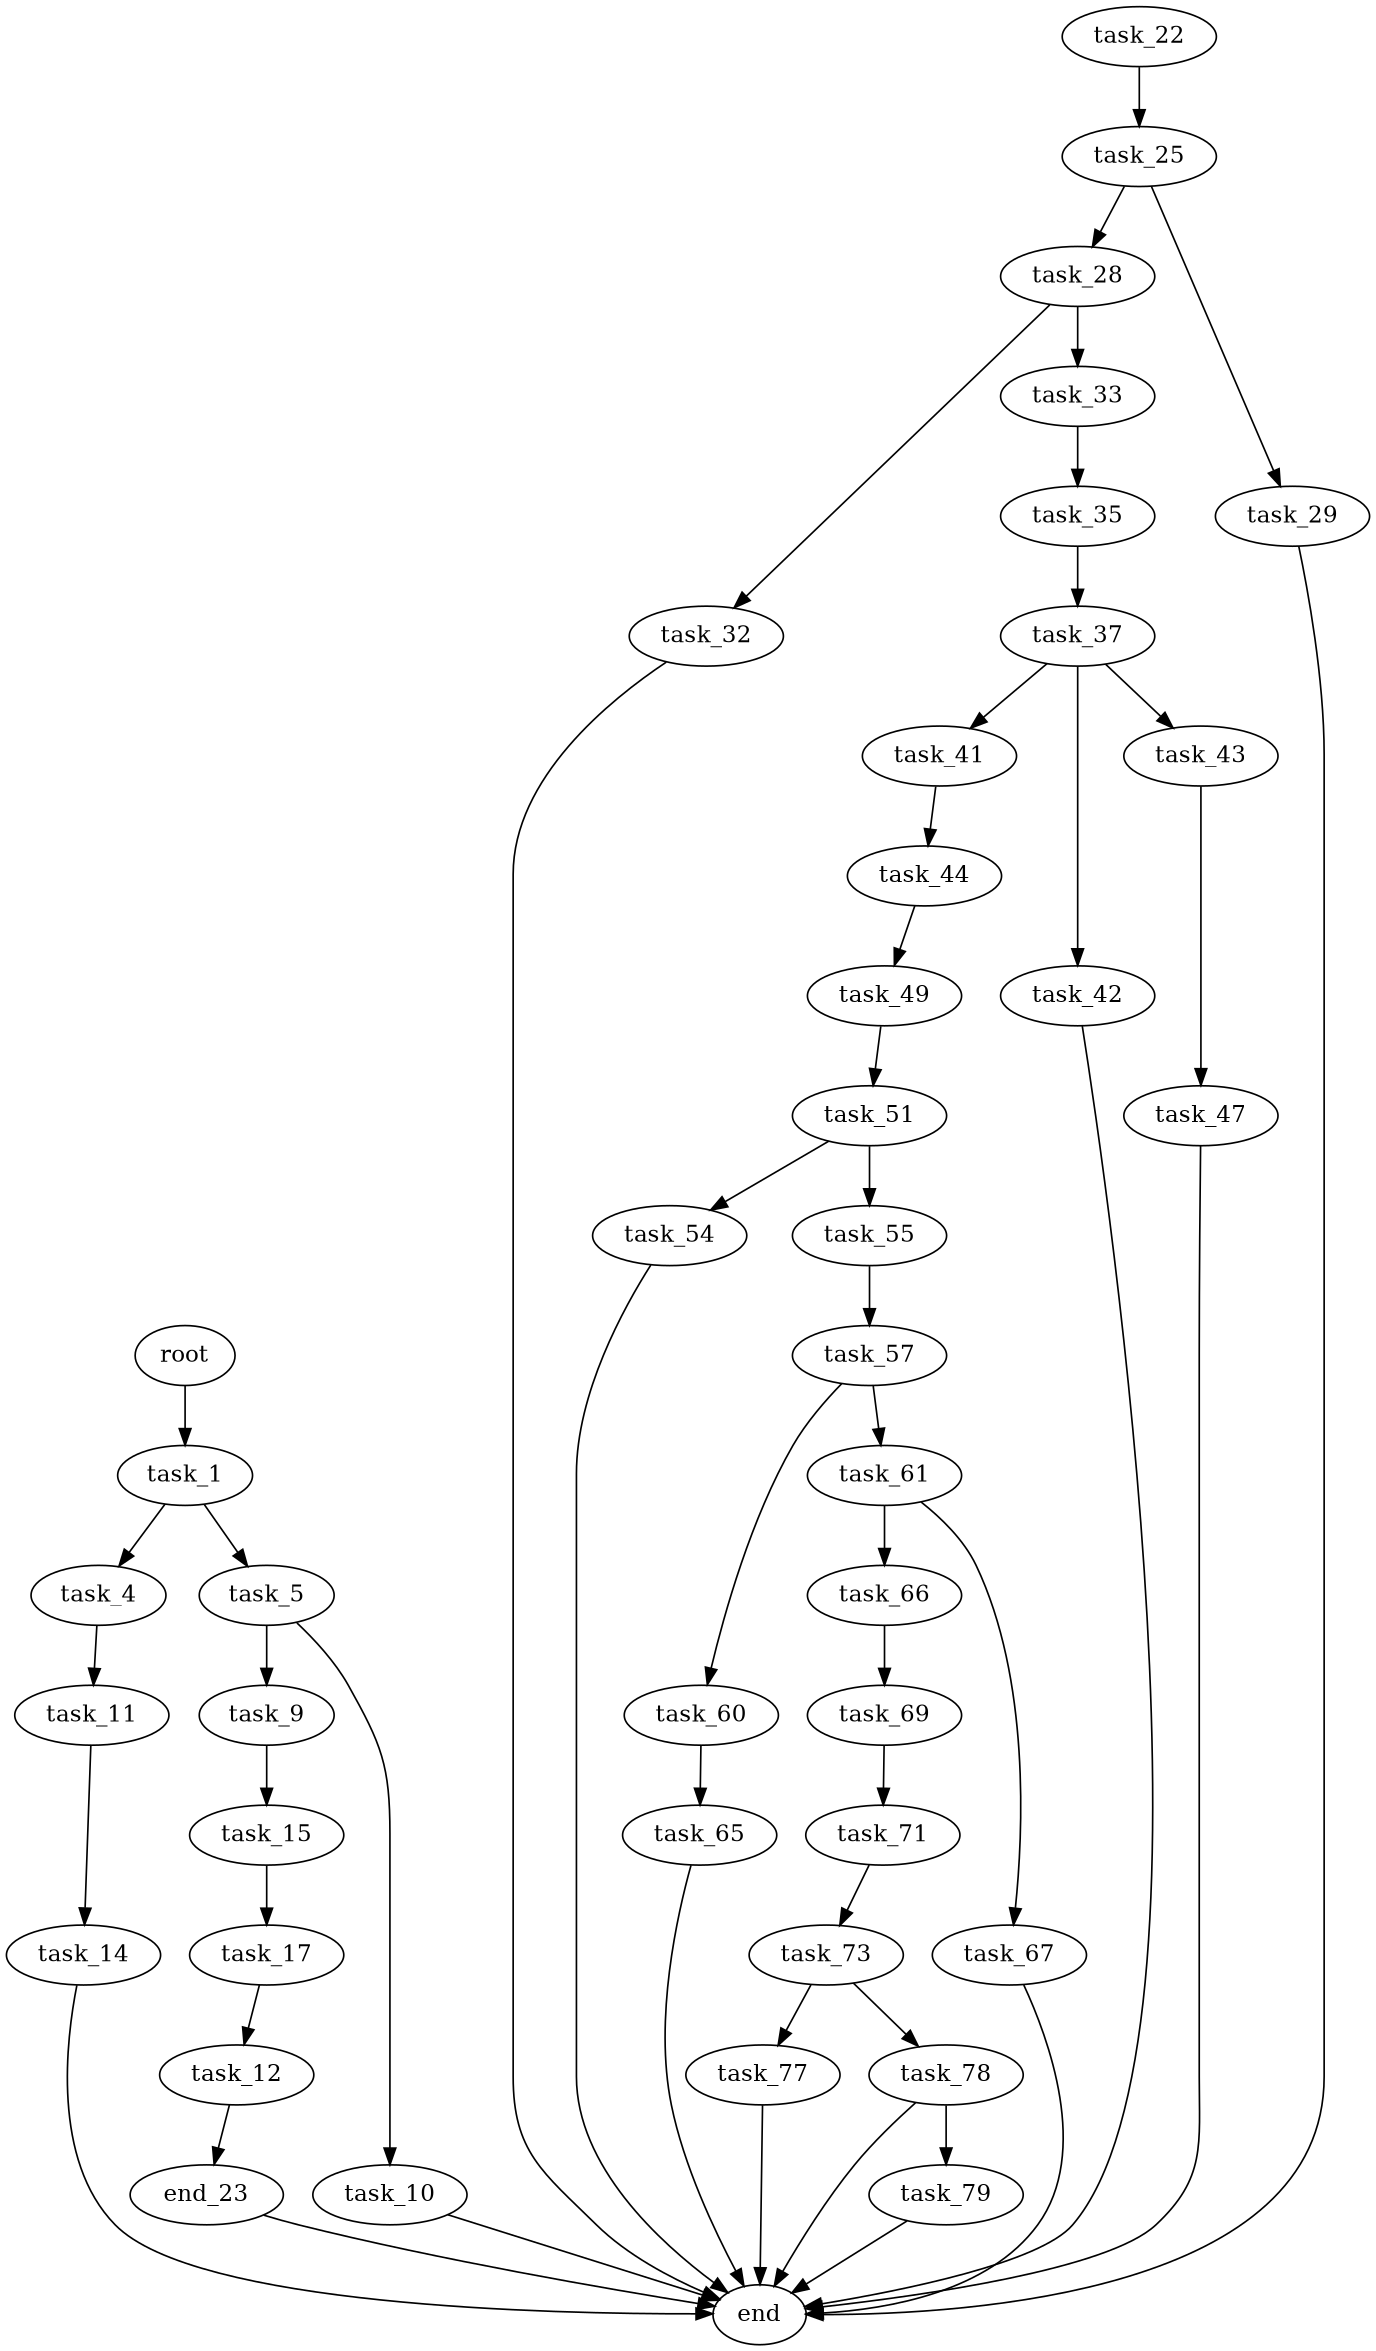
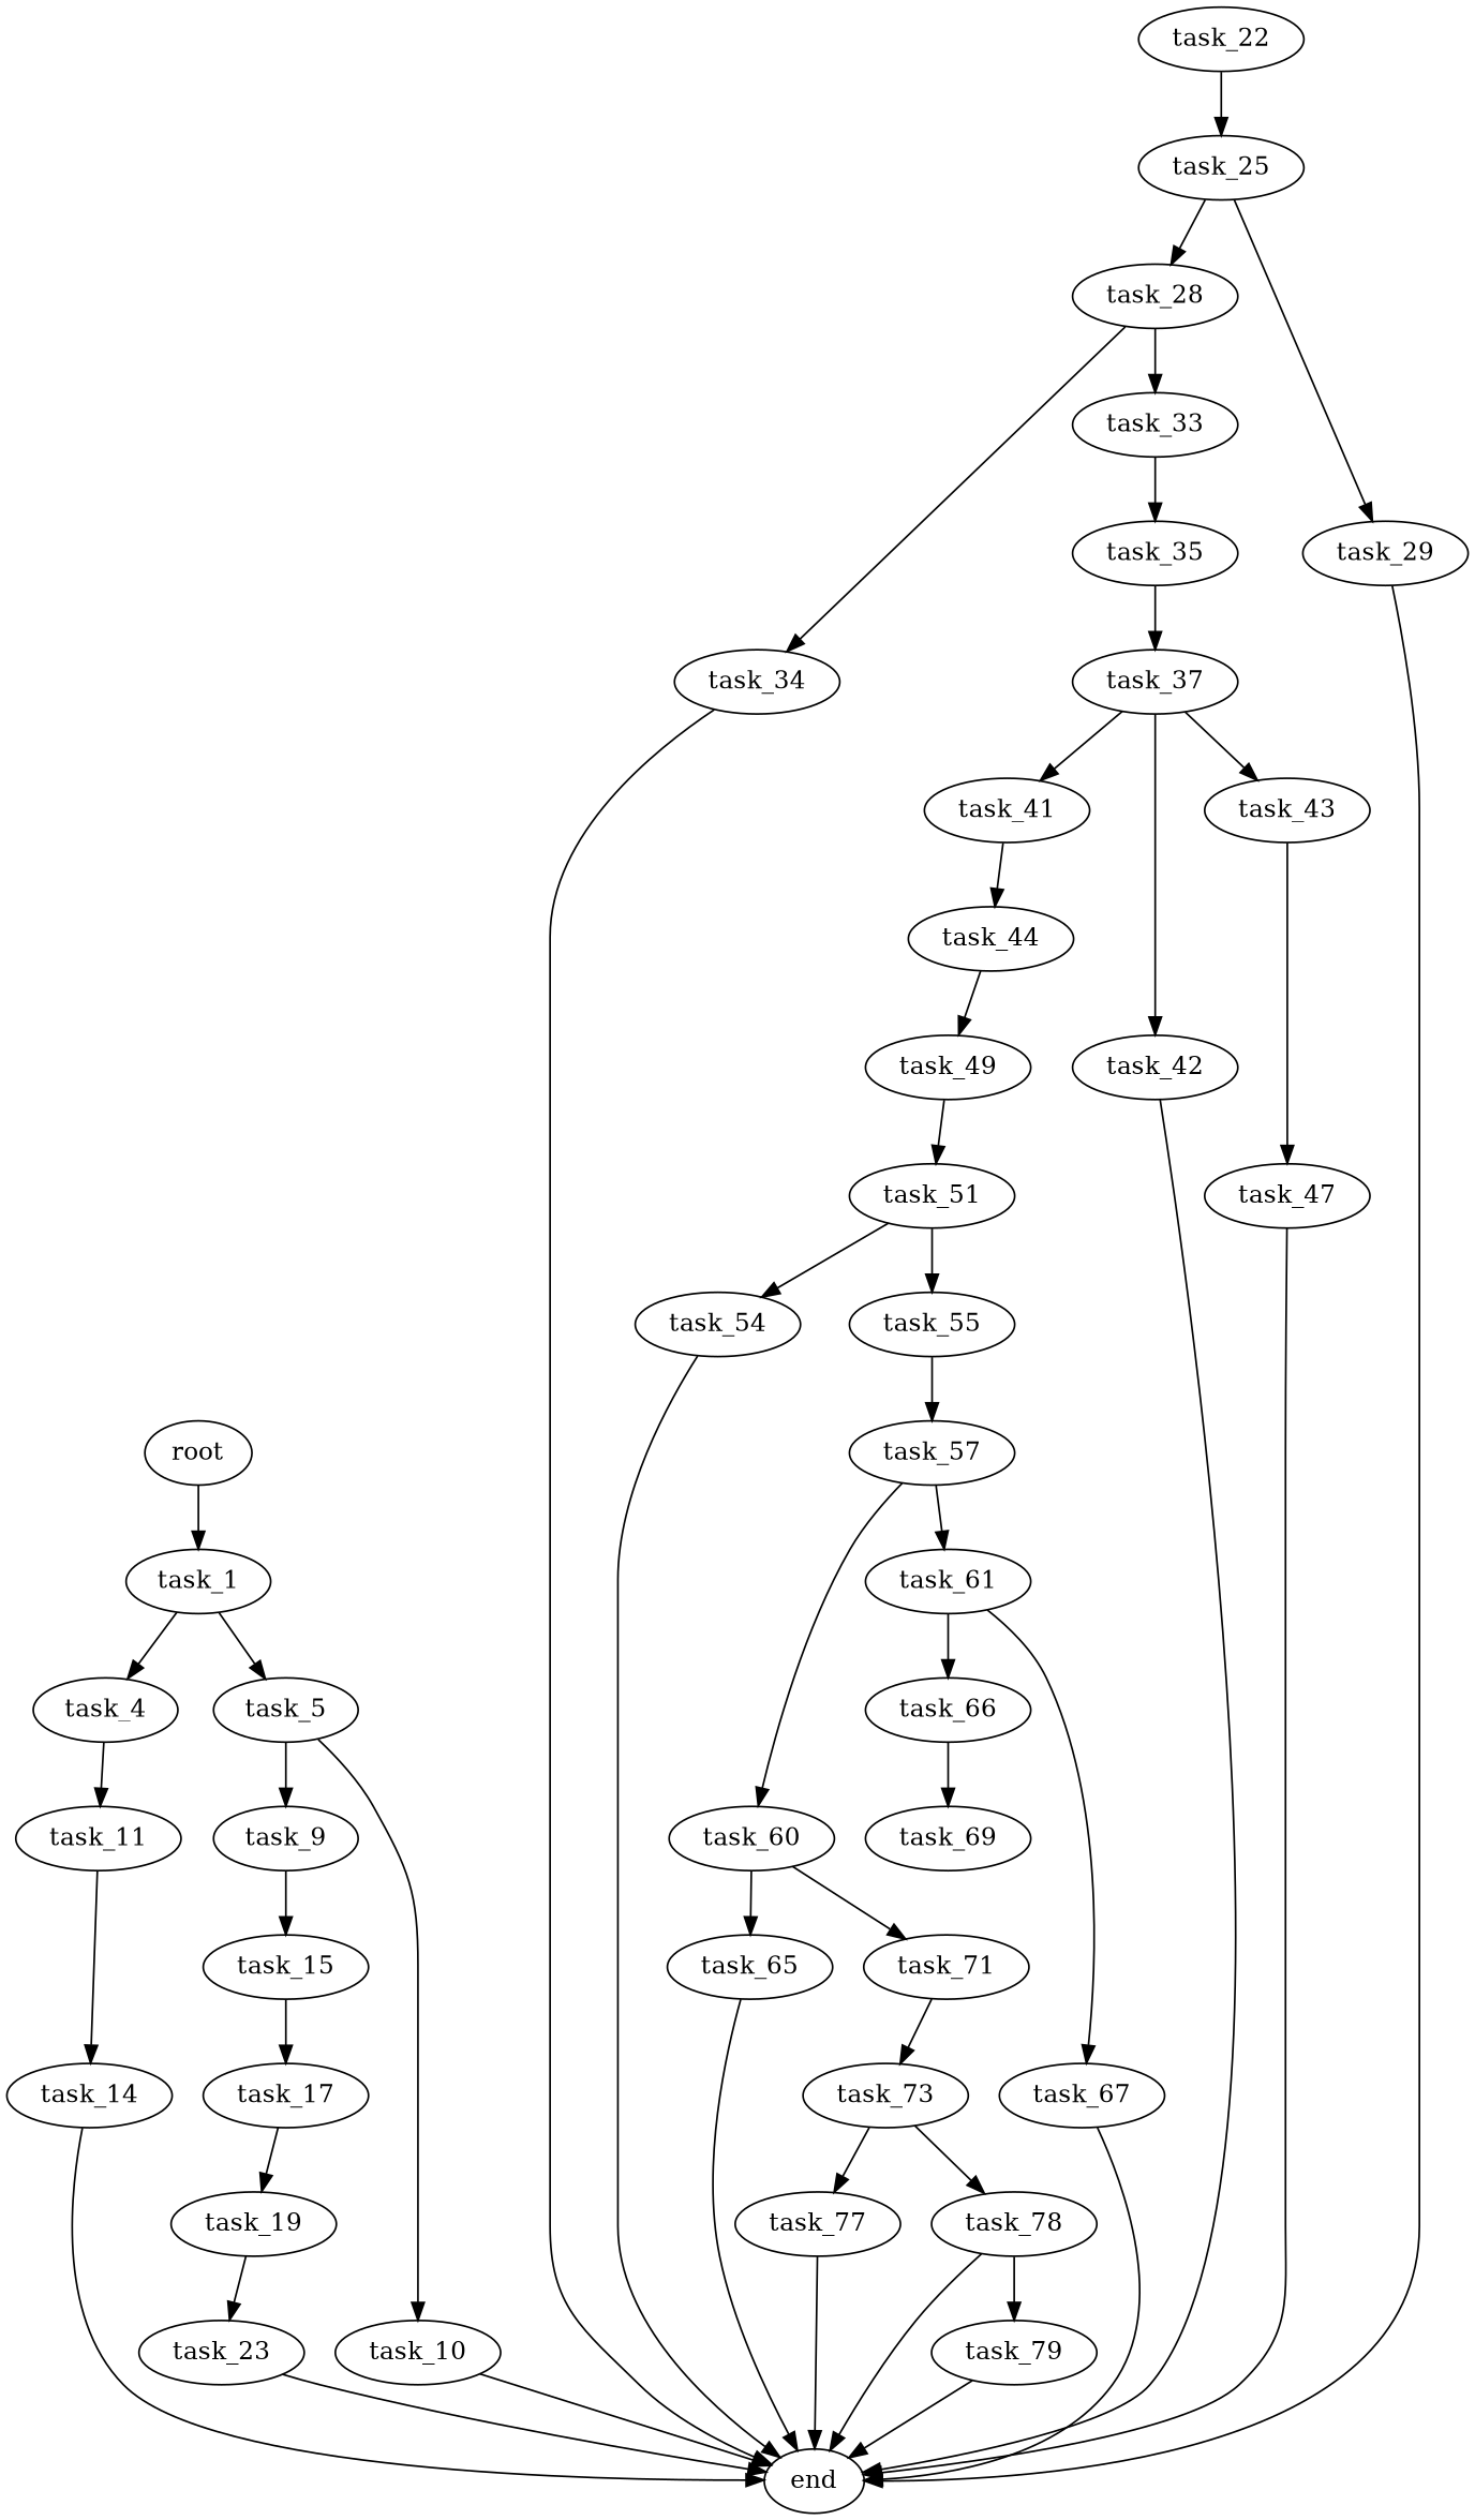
  digraph {
    root
    task_1
    task_4
    task_5
    task_11
    task_9
    task_10
    task_14
    task_15
    end
    task_17
-   task_19 [label=task_12]
-   task_23 [label=end_23]
+   task_19
+   task_23
    task_22
    task_25
    task_28
    task_29
-   task_32
+   task_32 [label=task_34]
    task_33
    task_35
    task_37
    task_41
    task_42
    task_43
    n25 [label=task_44]
    task_47
    task_49
    task_51
    task_54
    task_55
    task_57
    task_60
    task_61
    task_65
    task_66
    task_67
    task_69
    task_71
    task_73
    task_77
    task_78
    task_79
    root -> task_1
    task_1 -> task_4
    task_1 -> task_5
    task_4 -> task_11
    task_5 -> task_9
    task_5 -> task_10
    task_11 -> task_14
    task_9 -> task_15
    task_10 -> end
    task_14 -> end
    task_15 -> task_17
    task_17 -> task_19
    task_19 -> task_23
    task_23 -> end
    task_22 -> task_25
    task_25 -> task_28
    task_25 -> task_29
    task_28 -> task_32
    task_28 -> task_33
    task_29 -> end
    task_32 -> end
    task_33 -> task_35
    task_35 -> task_37
    task_37 -> task_41
    task_37 -> task_42
    task_37 -> task_43
    task_41 -> n25
    task_42 -> end
    task_43 -> task_47
    n25 -> task_49
    task_47 -> end
    task_49 -> task_51
    task_51 -> task_54
    task_51 -> task_55
    task_54 -> end
    task_55 -> task_57
    task_57 -> task_60
    task_57 -> task_61
    task_60 -> task_65
    task_61 -> task_66
    task_61 -> task_67
    task_65 -> end
    task_66 -> task_69
    task_67 -> end
-   task_69 -> task_71
+   task_60 -> task_71
    task_71 -> task_73
    task_73 -> task_77
    task_73 -> task_78
    task_77 -> end
    task_78 -> end
    task_78 -> task_79
    task_79 -> end
  }
